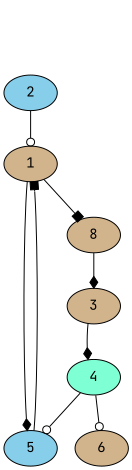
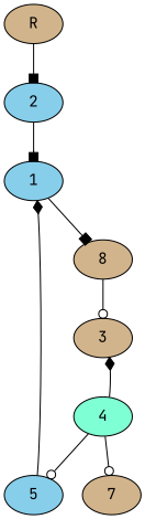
  digraph {
    fontname="JetBrains Mono"
    node [fillcolor=tan fontname="JetBrains Mono" style=filled]
    edge [arrowhead=odot fontname="JetBrains Mono"]
-   1
+   1 [fillcolor=skyblue]
    5 [fillcolor=skyblue]
    8
    2 [fillcolor=skyblue]
    4 [fillcolor=aquamarine]
    3
-   7 [label=6]
-   1 -> 5 [arrowhead=diamond]
+   7
+   R
    1 -> 8 [arrowhead=box]
-   5 -> 1 [arrowhead=box]
-   8 -> 3 [arrowhead=diamond]
-   2 -> 1
+   5 -> 1 [arrowhead=diamond]
+   8 -> 3
+   2 -> 1 [arrowhead=box]
    4 -> 5
-   3 -> 4 [arrowhead=diamond]
+   4 -> 3 [arrowhead=diamond]
    4 -> 7
+   R -> 2 [arrowhead=box]
  }
